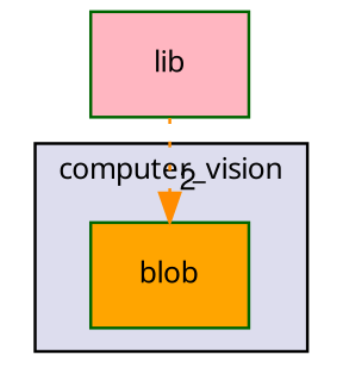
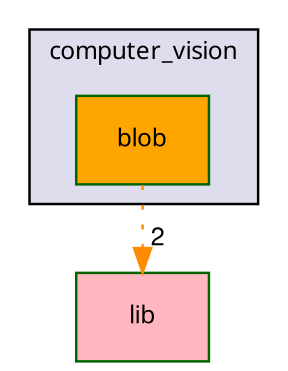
  digraph {
    compound=true
    fontname="Noto Sans"
    node [fontname="Noto Sans" fontsize=10 shape=box style=filled color=darkgreen]
    n1 [fillcolor=orange label=blob pencolor=black]
    n2 [fillcolor=lightpink label=lib]
    subgraph cluster_1 {
      bgcolor="#ddddee"
      fontsize=10
      label=computer_vision
      pencolor=black
      n1
    }
-   n2 -> n1 [headlabel=2 labeldistance=1.5 labelfontname=FreeSans labelfontsize=10 color=darkorange style=dotted fontname="Noto Sans"]
+   n1 -> n2 [headlabel=2 labeldistance=1.5 labelfontname=FreeSans labelfontsize=10 color=darkorange style=dotted fontname="Noto Sans"]
  }
